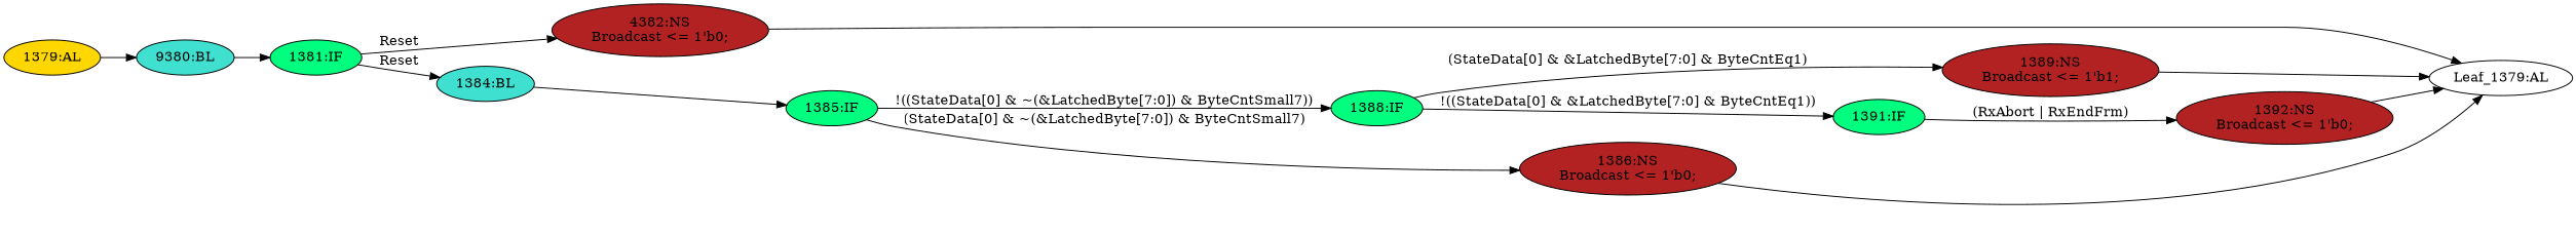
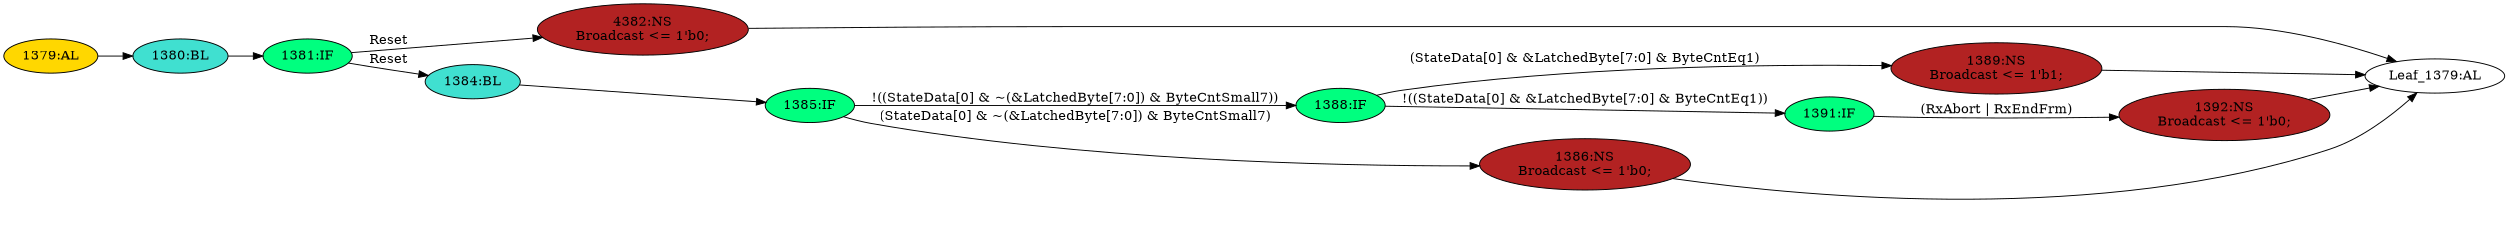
  strict digraph {
    rankdir=LR
    node [fillcolor=firebrick statements="[]" style=filled typ=NonblockingSubstitution]
    edge [cond="[]" lineno=None]
    n1 [ast="<pyverilog.vparser.ast.NonblockingSubstitution object at 0x7fb430335050>" label="4382:NS\nBroadcast <= 1'b0;" statements="[<pyverilog.vparser.ast.NonblockingSubstitution object at 0x7fb430335050>]"]
    n2 [def_var="['Broadcast']" label="Leaf_1379:AL" fillcolor="" statements="" style="" typ=""]
    n3 [ast="<pyverilog.vparser.ast.IfStatement object at 0x7fb43032aa10>" fillcolor=springgreen label="1385:IF" typ=IfStatement]
    n4 [ast="<pyverilog.vparser.ast.IfStatement object at 0x7fb43032a1d0>" fillcolor=springgreen label="1388:IF" typ=IfStatement]
    n5 [ast="<pyverilog.vparser.ast.NonblockingSubstitution object at 0x7fb43032aa50>" label="1386:NS\nBroadcast <= 1'b0;" statements="[<pyverilog.vparser.ast.NonblockingSubstitution object at 0x7fb43032aa50>]"]
    n6 [ast="<pyverilog.vparser.ast.NonblockingSubstitution object at 0x7fb43032a090>" label="1389:NS\nBroadcast <= 1'b1;" statements="[<pyverilog.vparser.ast.NonblockingSubstitution object at 0x7fb43032a090>]"]
    n7 [ast="<pyverilog.vparser.ast.IfStatement object at 0x7fb43032a250>" fillcolor=springgreen label="1391:IF" typ=IfStatement]
    n8 [ast="<pyverilog.vparser.ast.NonblockingSubstitution object at 0x7fb43032a2d0>" label="1392:NS\nBroadcast <= 1'b0;" statements="[<pyverilog.vparser.ast.NonblockingSubstitution object at 0x7fb43032a2d0>]"]
    n9 [ast="<pyverilog.vparser.ast.Always object at 0x7fb43032a7d0>" clk_sens=True fillcolor=gold label="1379:AL" sens="['MRxClk', 'Reset']" typ=Always use_var="['Reset', 'ByteCntSmall7', 'RxAbort', 'RxEndFrm', 'LatchedByte', 'ByteCntEq1', 'StateData']"]
-   n10 [ast="<pyverilog.vparser.ast.Block object at 0x7fb43032a950>" fillcolor=turquoise label="9380:BL" typ=Block]
+   n10 [ast="<pyverilog.vparser.ast.Block object at 0x7fb43032a950>" fillcolor=turquoise label="1380:BL" typ=Block]
    n11 [ast="<pyverilog.vparser.ast.IfStatement object at 0x7fb43032a990>" fillcolor=springgreen label="1381:IF" typ=IfStatement]
    n12 [ast="<pyverilog.vparser.ast.Block object at 0x7fb43032a9d0>" fillcolor=turquoise label="1384:BL" typ=Block]
    n1 -> n2
    n3 -> n4 [cond="['StateData', 'LatchedByte', 'ByteCntSmall7']" label="!((StateData[0] & ~(&LatchedByte[7:0]) & ByteCntSmall7))" lineno=1385]
    n3 -> n5 [cond="['StateData', 'LatchedByte', 'ByteCntSmall7']" label="(StateData[0] & ~(&LatchedByte[7:0]) & ByteCntSmall7)" lineno=1385]
    n4 -> n6 [cond="['StateData', 'LatchedByte', 'ByteCntEq1']" label="(StateData[0] & &LatchedByte[7:0] & ByteCntEq1)" lineno=1388]
    n4 -> n7 [cond="['StateData', 'LatchedByte', 'ByteCntEq1']" label="!((StateData[0] & &LatchedByte[7:0] & ByteCntEq1))" lineno=1388]
    n5 -> n2
    n6 -> n2
    n7 -> n8 [cond="['RxAbort', 'RxEndFrm']" label="(RxAbort | RxEndFrm)" lineno=1391]
    n8 -> n2
    n9 -> n10
    n10 -> n11
    n11 -> n1 [cond="['Reset']" label=Reset lineno=1381]
    n11 -> n12 [cond="['Reset']" label=Reset lineno=1381]
    n12 -> n3
  }
